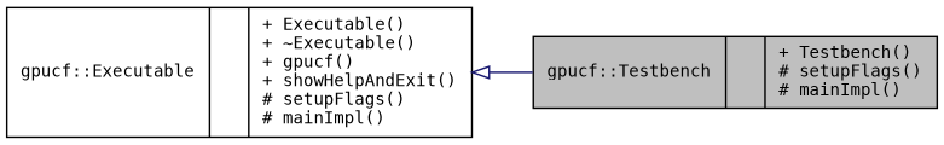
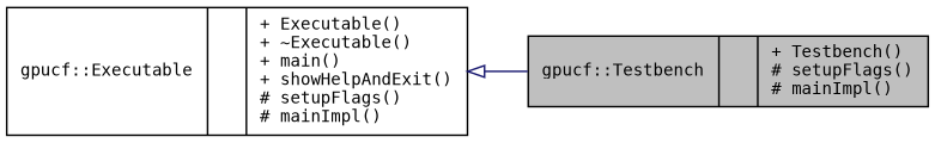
  digraph {
    rankdir=LR
    fontname="DejaVu Sans Mono"
    node [color=black fontname="DejaVu Sans Mono" fontsize=10 shape=record]
    n1 [fillcolor=grey75 fontcolor=black height=0.2 label="{gpucf::Testbench\n||+ Testbench()\l# setupFlags()\l# mainImpl()\l}" style=filled width=0.4]
-   n2 [height=0.2 label="{gpucf::Executable\n||+ Executable()\l+ ~Executable()\l+ gpucf()\l+ showHelpAndExit()\l# setupFlags()\l# mainImpl()\l}" width=0.4]
+   n2 [height=0.2 label="{gpucf::Executable\n||+ Executable()\l+ ~Executable()\l+ main()\l+ showHelpAndExit()\l# setupFlags()\l# mainImpl()\l}" width=0.4]
    n2 -> n1 [arrowtail=onormal color=midnightblue dir=back fontname="DejaVu Sans Mono" fontsize=10 labelfontname=Helvetica labelfontsize=10 style=solid]
  }
